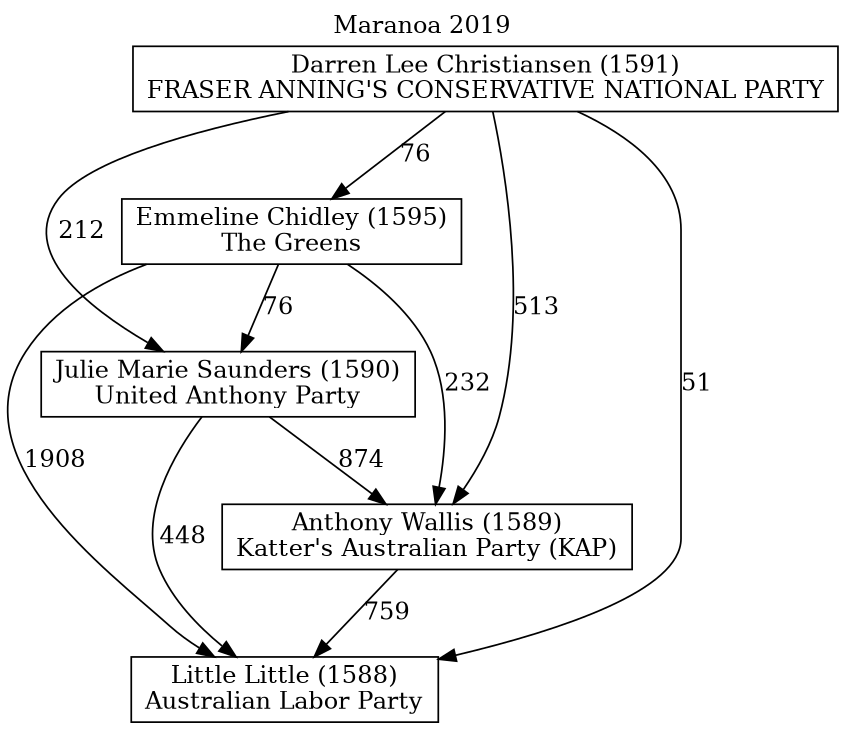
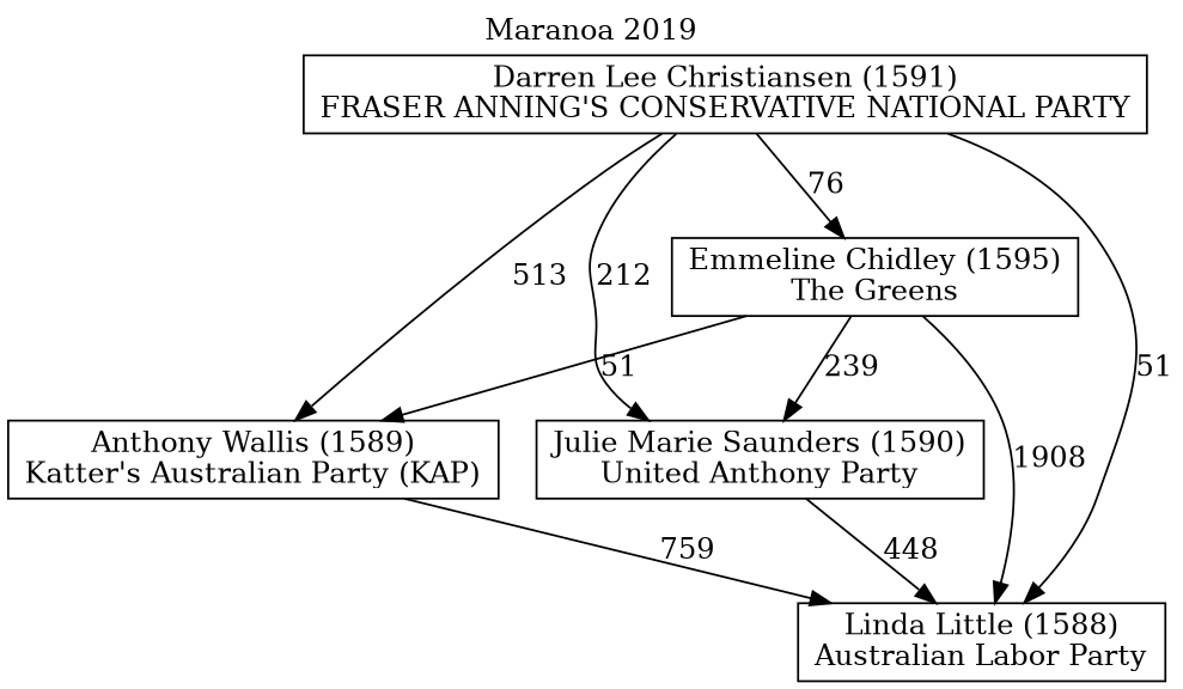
  digraph {
    label="Maranoa 2019"
    labelloc=t
    mclimit=10
    node [shape=box]
    n1 [label="Anthony Wallis (1589)\nKatter's Australian Party (KAP)"]
-   n2 [label="Little Little (1588)\nAustralian Labor Party"]
+   n2 [label="Linda Little (1588)\nAustralian Labor Party"]
    n3 [label="Darren Lee Christiansen (1591)\nFRASER ANNING'S CONSERVATIVE NATIONAL PARTY"]
    n4 [label="Emmeline Chidley (1595)\nThe Greens"]
    n5 [label="Julie Marie Saunders (1590)\nUnited Anthony Party"]
    n1 -> n2 [label=759]
    n3 -> n1 [label=513]
    n3 -> n2 [label=51]
    n3 -> n4 [label=76]
    n3 -> n5 [label=212]
-   n4 -> n1 [label=232]
+   n4 -> n1 [label=51]
    n4 -> n2 [label=1908]
-   n4 -> n5 [label=76]
-   n5 -> n1 [label=874]
+   n4 -> n5 [label=239]
    n5 -> n2 [label=448]
  }
